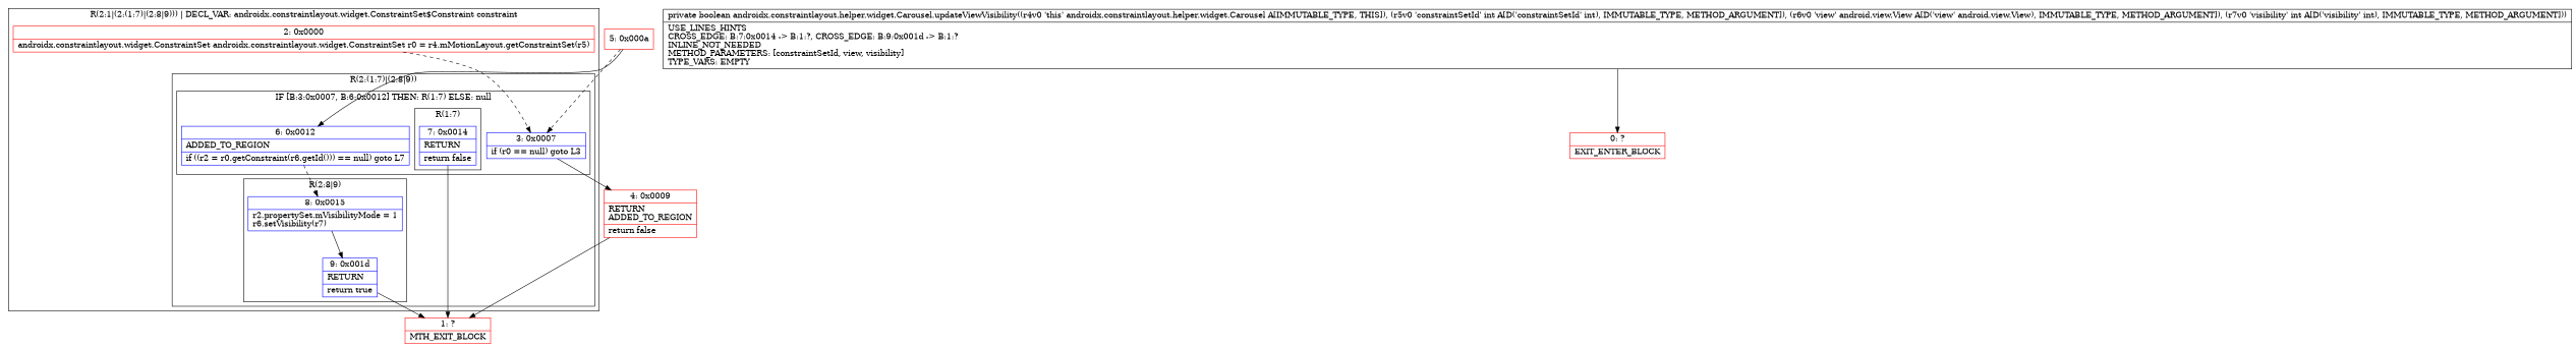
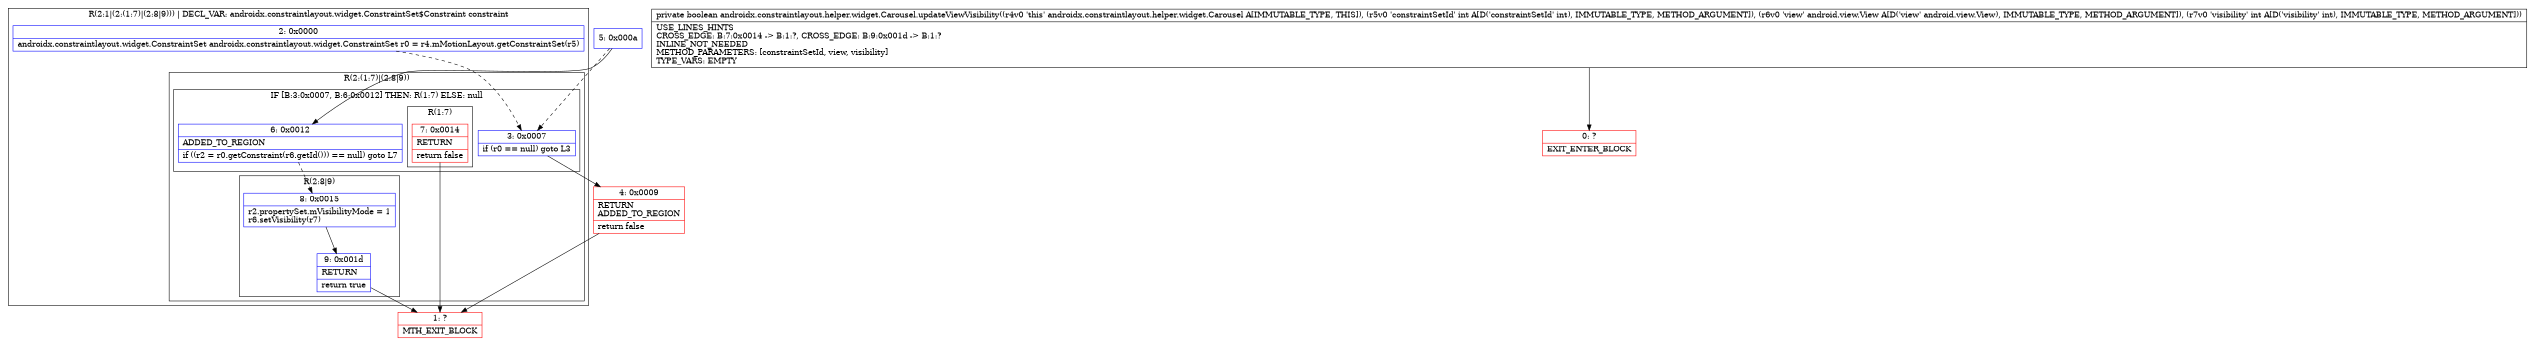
  digraph {
    node [color=blue shape=record]
-   n1 [label="{7\:\ 0x0014|RETURN\l|return false\l}"]
+   n1 [color=red label="{7\:\ 0x0014|RETURN\l|return false\l}"]
    n2 [label="{3\:\ 0x0007|if (r0 == null) goto L3\l}"]
    n3 [label="{6\:\ 0x0012|ADDED_TO_REGION\l|if ((r2 = r0.getConstraint(r6.getId())) == null) goto L7\l}"]
    n4 [label="{8\:\ 0x0015|r2.propertySet.mVisibilityMode = 1\lr6.setVisibility(r7)\l}"]
    n5 [label="{9\:\ 0x001d|RETURN\l|return true\l}"]
-   n6 [color=red label="{2\:\ 0x0000|androidx.constraintlayout.widget.ConstraintSet androidx.constraintlayout.widget.ConstraintSet r0 = r4.mMotionLayout.getConstraintSet(r5)\l}"]
+   n6 [label="{2\:\ 0x0000|androidx.constraintlayout.widget.ConstraintSet androidx.constraintlayout.widget.ConstraintSet r0 = r4.mMotionLayout.getConstraintSet(r5)\l}"]
    n7 [color=red label="{1\:\ ?|MTH_EXIT_BLOCK\l}"]
    n8 [color=red label="{4\:\ 0x0009|RETURN\lADDED_TO_REGION\l|return false\l}"]
-   n9 [color=red label="{5\:\ 0x000a}"]
+   n9 [label="{5\:\ 0x000a}"]
    n10 [color=red label="{0\:\ ?|EXIT_ENTER_BLOCK\l}"]
    n11 [label="{private boolean androidx.constraintlayout.helper.widget.Carousel.updateViewVisibility((r4v0 'this' androidx.constraintlayout.helper.widget.Carousel A[IMMUTABLE_TYPE, THIS]), (r5v0 'constraintSetId' int A[D('constraintSetId' int), IMMUTABLE_TYPE, METHOD_ARGUMENT]), (r6v0 'view' android.view.View A[D('view' android.view.View), IMMUTABLE_TYPE, METHOD_ARGUMENT]), (r7v0 'visibility' int A[D('visibility' int), IMMUTABLE_TYPE, METHOD_ARGUMENT]))  | USE_LINES_HINTS\lCROSS_EDGE: B:7:0x0014 \-\> B:1:?, CROSS_EDGE: B:9:0x001d \-\> B:1:?\lINLINE_NOT_NEEDED\lMETHOD_PARAMETERS: [constraintSetId, view, visibility]\lTYPE_VARS: EMPTY\l}" color=""]
    subgraph cluster_1 {
      label="R(2:1|(2:(1:7)|(2:8|9))) | DECL_VAR: androidx.constraintlayout.widget.ConstraintSet$Constraint constraint\l"
      n6
      subgraph cluster_2 {
        label="R(2:(1:7)|(2:8|9))"
        subgraph cluster_3 {
          label="IF [B:3:0x0007, B:6:0x0012] THEN: R(1:7) ELSE: null"
          n2
          n3
          subgraph cluster_4 {
            label="R(1:7)"
            n1
          }
        }
        subgraph cluster_5 {
          label="R(2:8|9)"
          n4
          n5
        }
      }
    }
    n1 -> n7
    n2 -> n8
    n3 -> n4 [style=dashed]
    n4 -> n5
    n5 -> n7
    n6 -> n2 [style=dashed]
    n8 -> n7
    n9 -> n2 [style=dashed]
    n9 -> n3
    n11 -> n10
  }
